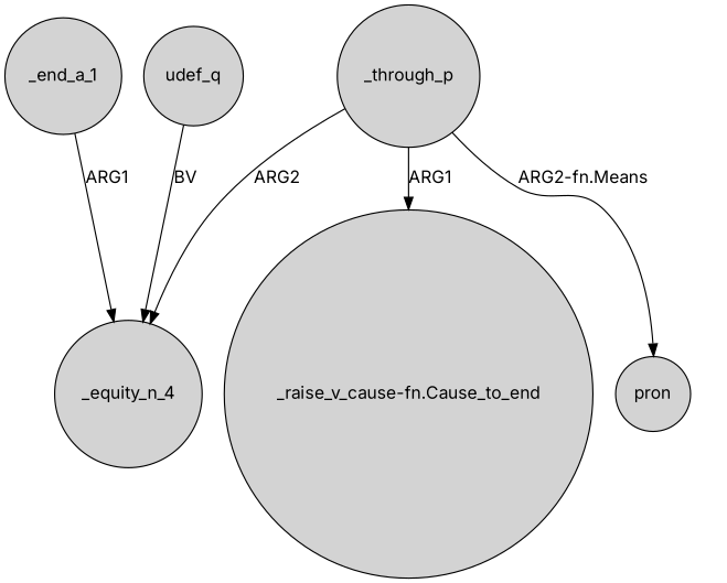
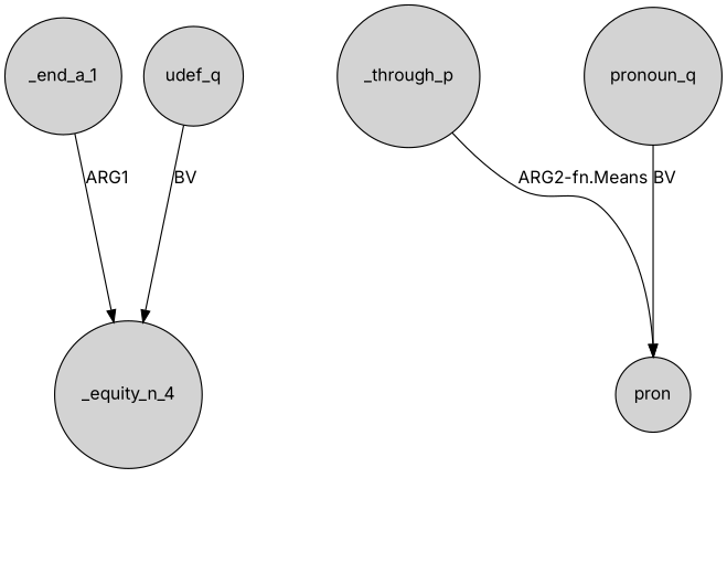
  digraph {
    fontname=Inter
    node [fontname=Inter shape=circle style=filled]
    edge [fontname=Inter]
    n1 [label=_equity_n_4]
    _through_p
-   "_raise_v_cause-fn.Cause_to_end"
    pron
    n5 [label=_end_a_1]
+   pronoun_q
    udef_q
-   _through_p -> n1 [label=ARG2]
-   _through_p -> "_raise_v_cause-fn.Cause_to_end" [label=ARG1]
    _through_p -> pron [label="ARG2-fn.Means"]
    n5 -> n1 [label=ARG1]
+   pronoun_q -> pron [label=BV]
    udef_q -> n1 [label=BV]
  }
